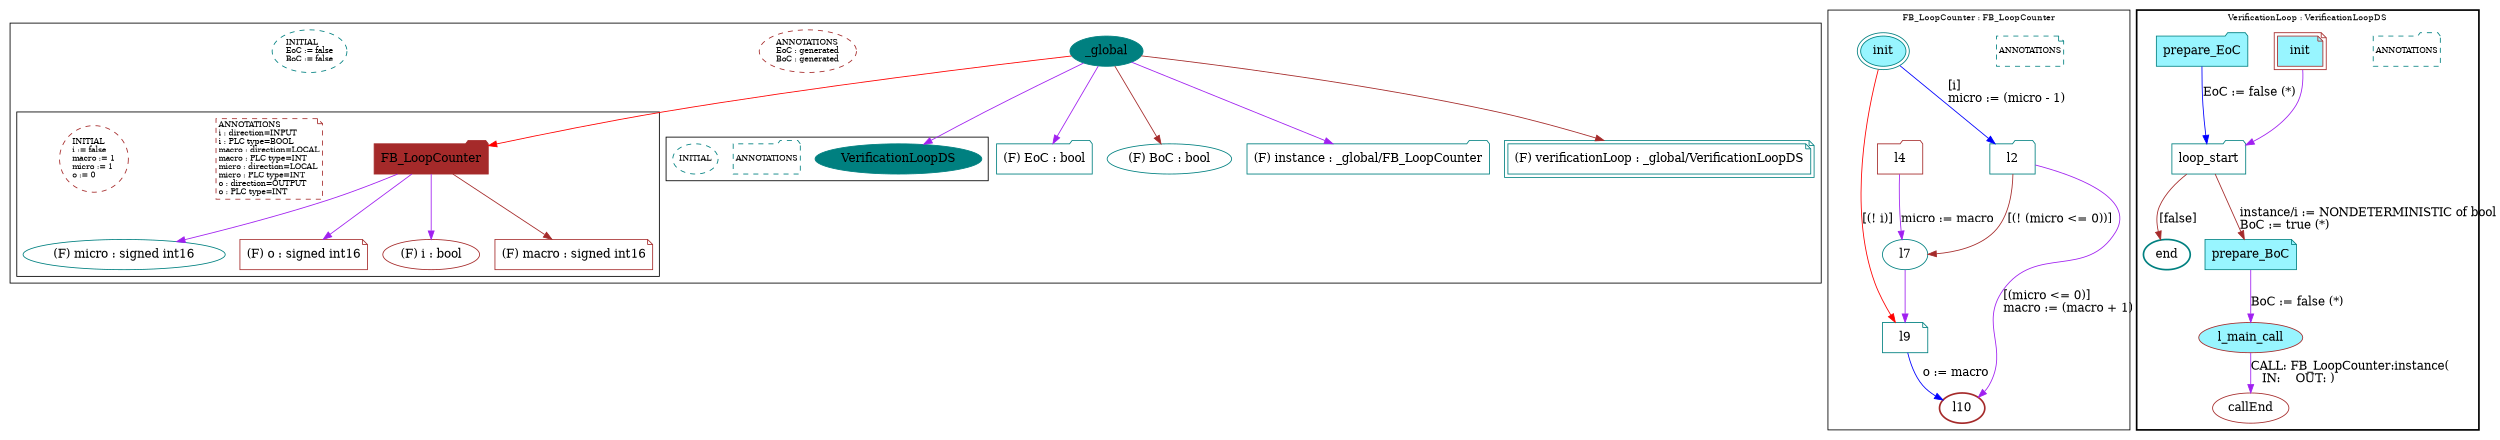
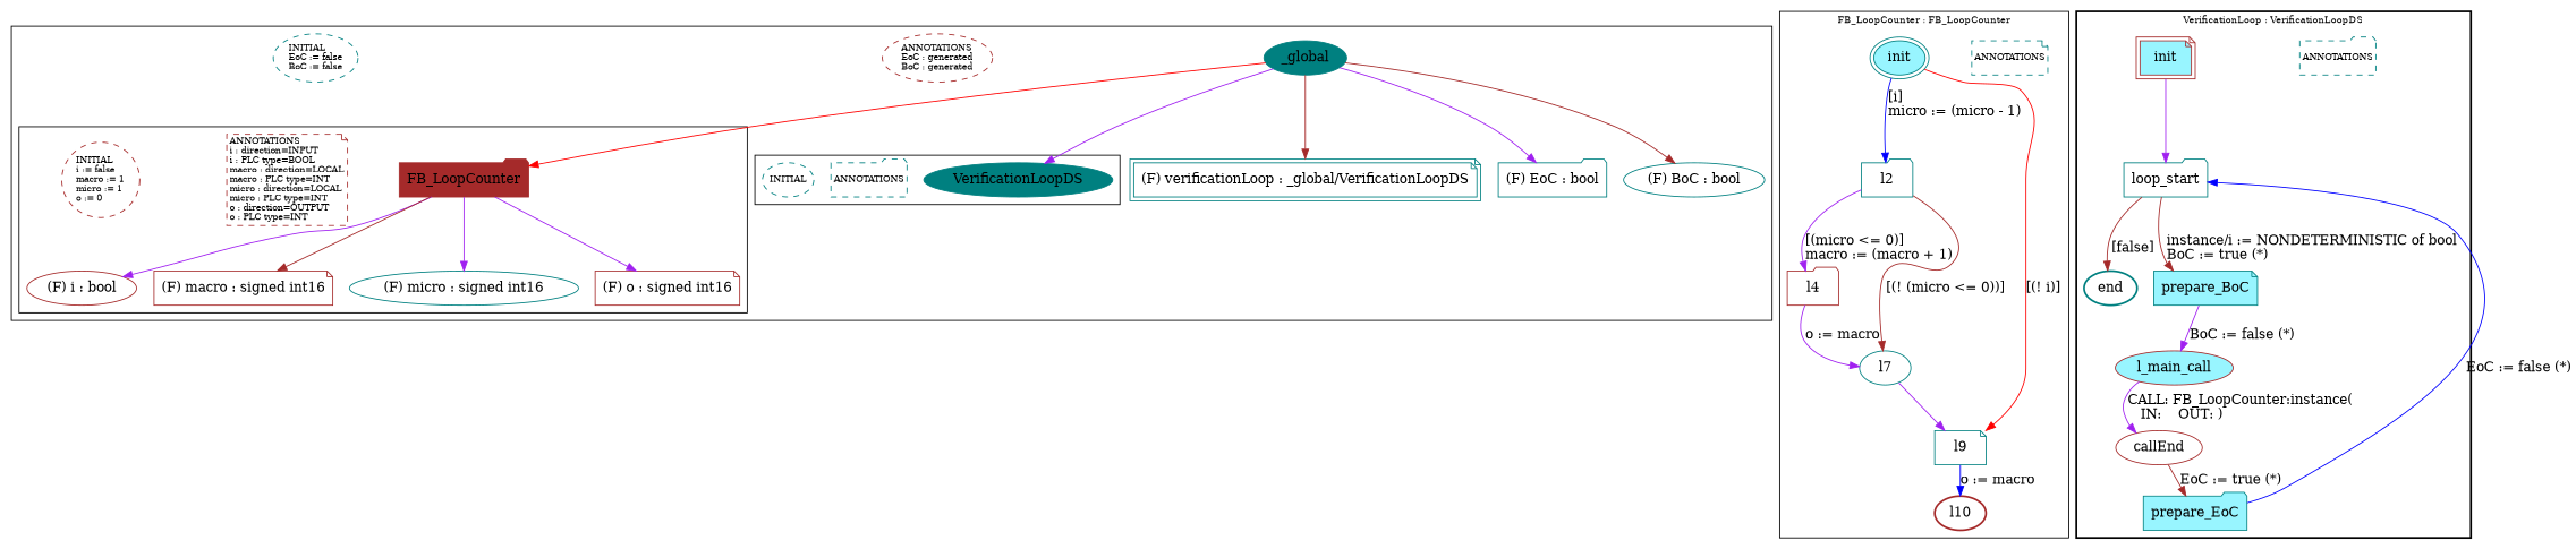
  digraph {
    node [color=teal shape=ellipse style=filled fillcolor=white]
    edge [color=purple]
    n1 [color=brown label=FB_LoopCounter shape=folder fillcolor=""]
    n2 [color=brown label="(F) i : bool"]
    n3 [color=brown label="(F) macro : signed int16" shape=note]
    n4 [label="(F) micro : signed int16"]
    n5 [color=brown label="(F) o : signed int16" shape=note]
    n6 [color=brown fontsize=9 label="ANNOTATIONS\li : direction=INPUT\li : PLC type=BOOL\lmacro : direction=LOCAL\lmacro : PLC type=INT\lmicro : direction=LOCAL\lmicro : PLC type=INT\lo : direction=OUTPUT\lo : PLC type=INT\l" margin="0.04,0.04" shape=note style=dashed]
    n7 [color=brown fillcolor=lightyellow fontsize=9 label="INITIAL\li := false\lmacro := 1\lmicro := 1\lo := 0\l" margin="0.04,0.04" style=dashed]
    n8 [label=VerificationLoopDS fillcolor=""]
    n9 [fontsize=9 label=ANNOTATIONS margin="0.04,0.04" shape=folder style=dashed]
    n10 [fillcolor=lightyellow fontsize=9 label=INITIAL margin="0.04,0.04" style=dashed]
    n11 [label=_global fillcolor=""]
-   n12 [label="(F) instance : _global/FB_LoopCounter" shape=folder]
    n13 [label="(F) verificationLoop : _global/VerificationLoopDS" peripheries=2 shape=note]
    n14 [label="(F) EoC : bool" shape=folder]
    n15 [label="(F) BoC : bool"]
    n16 [color=brown fontsize=9 label="ANNOTATIONS\lEoC : generated\lBoC : generated\l" margin="0.04,0.04" style=dashed]
    n17 [fillcolor=lightyellow fontsize=9 label="INITIAL\lEoC := false\lBoC := false\l" margin="0.04,0.04" style=dashed]
    n18 [fontsize=9 label=ANNOTATIONS margin="0.04,0.04" shape=note style=dashed]
    n19 [fillcolor=cadetblue1 label=init peripheries=2]
    n20 [label=l2 shape=folder]
    n21 [label=l9 shape=note]
    n22 [color=brown label=l4 shape=folder]
    n23 [label=l7]
    n24 [color=brown label=l10 style=bold]
    n25 [fontsize=9 label=ANNOTATIONS margin="0.04,0.04" shape=folder style=dashed]
    n26 [color=brown fillcolor=cadetblue1 label=init peripheries=2 shape=note]
    n27 [label=loop_start shape=folder]
    n28 [fillcolor=cadetblue1 label=end style=bold]
    n29 [fillcolor=cadetblue1 label=prepare_BoC shape=note]
    n30 [color=brown fillcolor=cadetblue1 label=l_main_call]
    n31 [color=brown label=callEnd]
    n32 [fillcolor=cadetblue1 label=prepare_EoC shape=folder]
    subgraph cluster_1 {
      n11
-     n12
      n13
      n14
      n15
      n16
      n17
      subgraph cluster_2 {
        n1
        n2
        n3
        n4
        n5
        n6
        n7
      }
      subgraph cluster_3 {
        n8
        n9
        n10
      }
    }
    subgraph cluster_4 {
      color=black
      fontsize=10
      label="FB_LoopCounter : FB_LoopCounter"
      ranksep=0.4
      n18
      n19
      n20
      n21
      n22
      n23
      n24
    }
    subgraph cluster_5 {
      color=black
      fontsize=10
      label="VerificationLoop : VerificationLoopDS"
      ranksep=0.4
      style=bold
      n25
      n26
      n27
      n28
      n29
      n30
      n31
      n32
    }
    n1 -> n2
    n1 -> n3 [color=brown]
    n1 -> n4
    n1 -> n5
    n11 -> n1 [color=red]
    n11 -> n8
-   n11 -> n12
    n11 -> n13 [color=brown]
    n11 -> n14
    n11 -> n15 [color=brown]
    n19 -> n20 [color=blue label="[i]\lmicro := (micro - 1)\l"]
    n19 -> n21 [color=red label="[(! i)]"]
-   n20 -> n24 [label="[(micro <= 0)]\lmacro := (macro + 1)\l"]
+   n20 -> n22 [label="[(micro <= 0)]\lmacro := (macro + 1)\l"]
    n20 -> n23 [color=brown label="[(! (micro <= 0))]"]
    n21 -> n24 [color=blue label="o := macro"]
-   n22 -> n23 [label="micro := macro"]
+   n22 -> n23 [label="o := macro"]
    n23 -> n21
    n26 -> n27
    n27 -> n28 [color=brown label="[false]"]
    n27 -> n29 [color=brown label="instance/i := NONDETERMINISTIC of bool\lBoC := true (*)\l"]
    n29 -> n30 [label="BoC := false (*)"]
    n30 -> n31 [label="CALL: FB_LoopCounter:instance(\l   IN:    OUT: )\l"]
+   n31 -> n32 [color=brown label="EoC := true (*)"]
    n32 -> n27 [color=blue label="EoC := false (*)"]
  }
